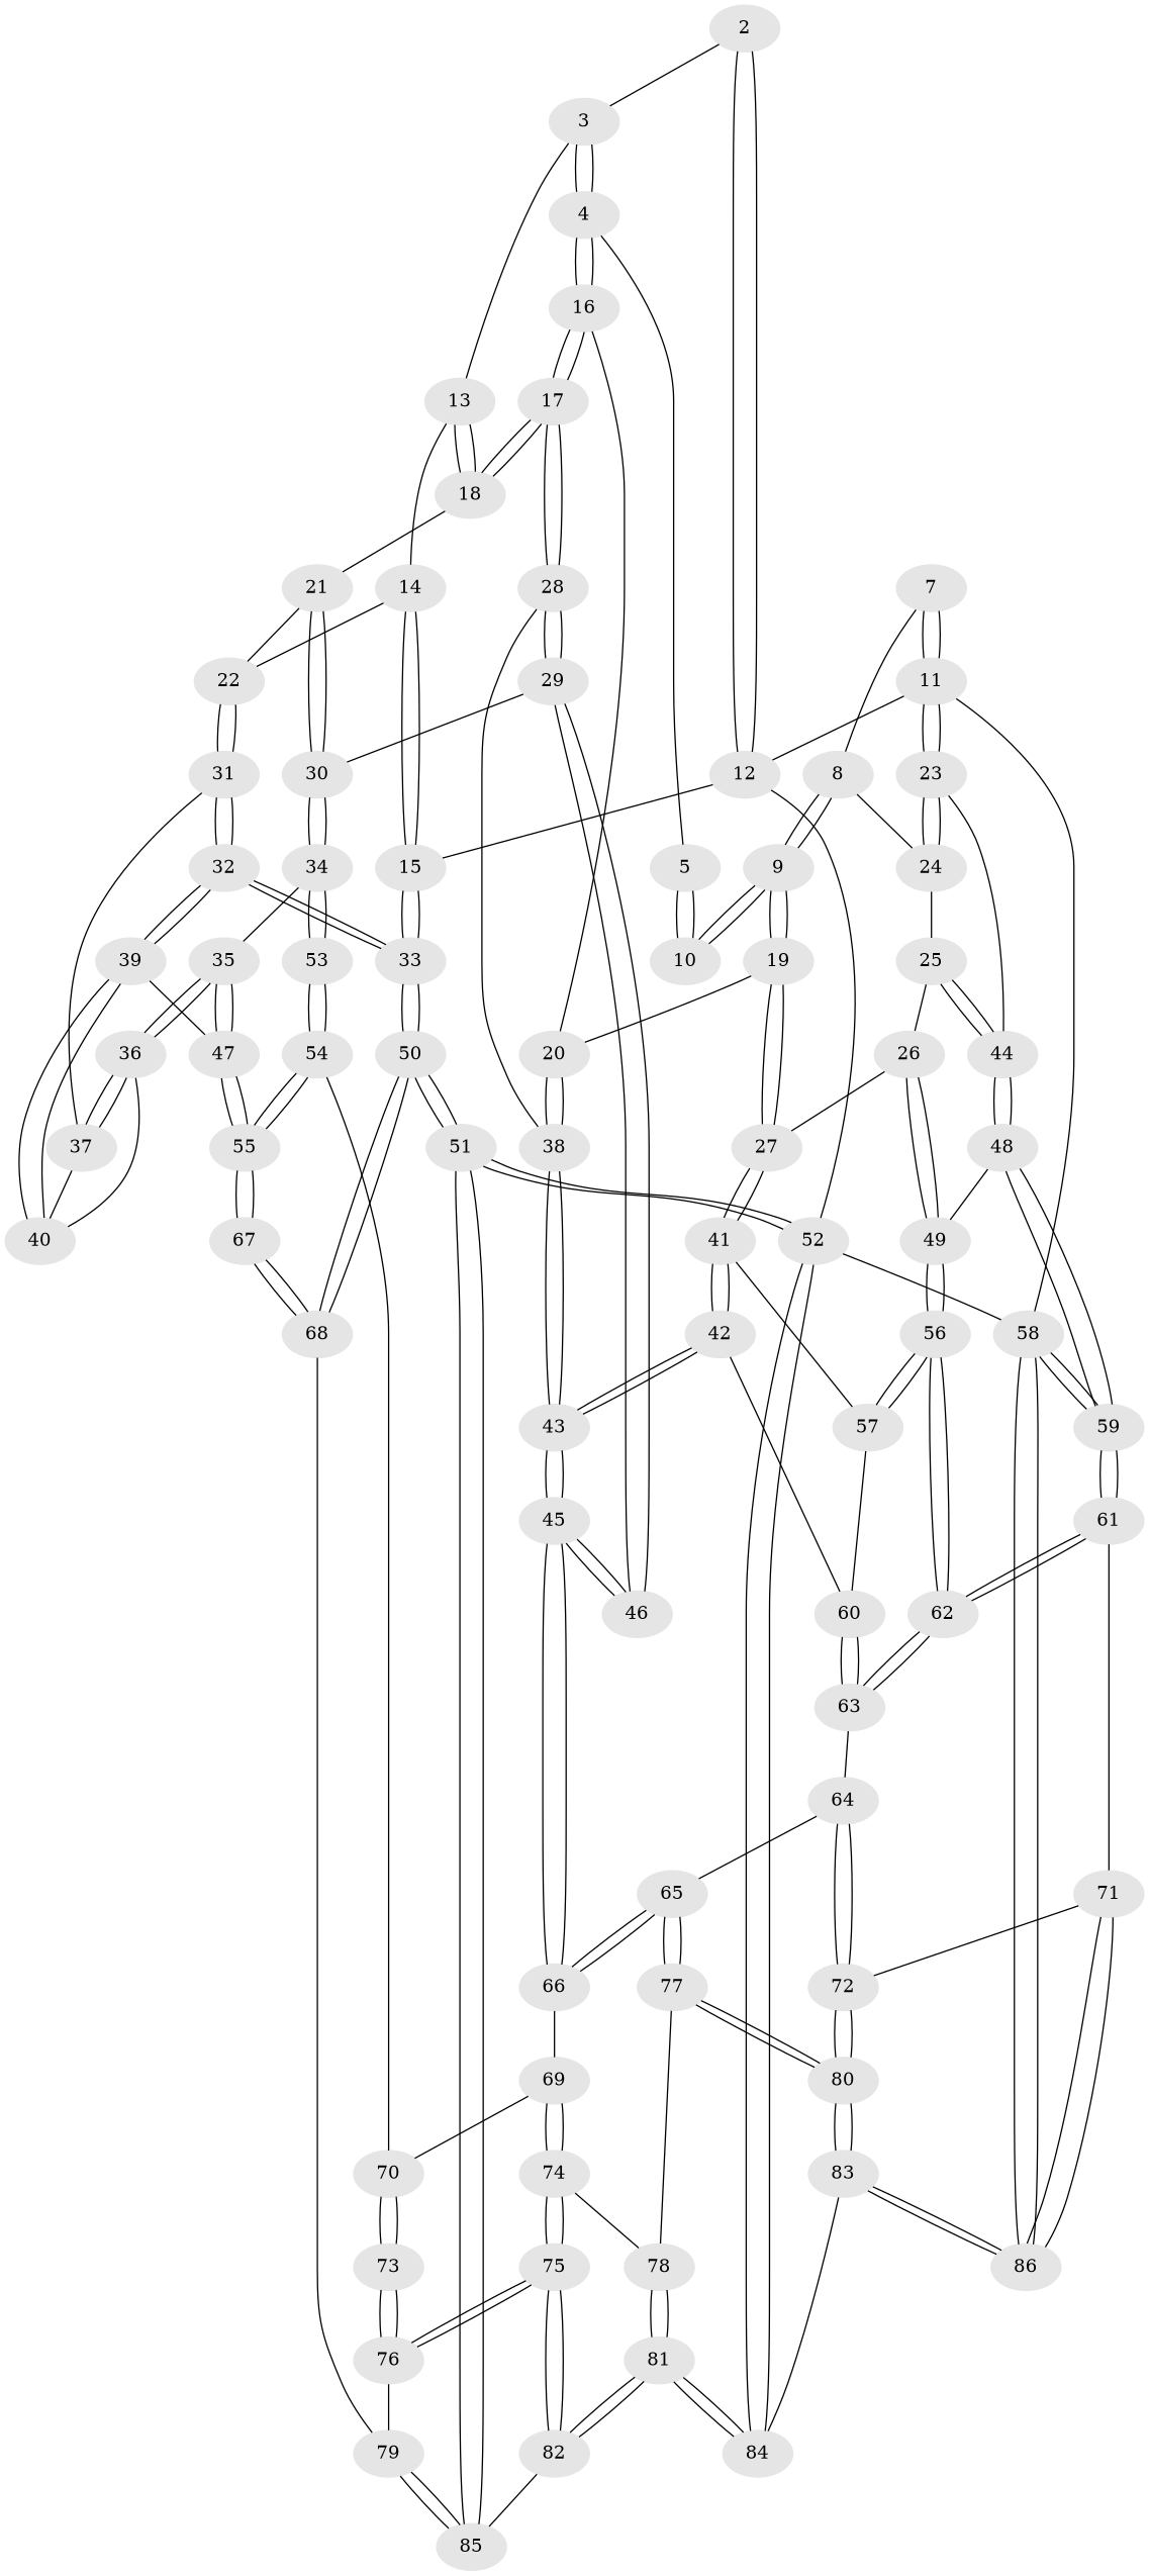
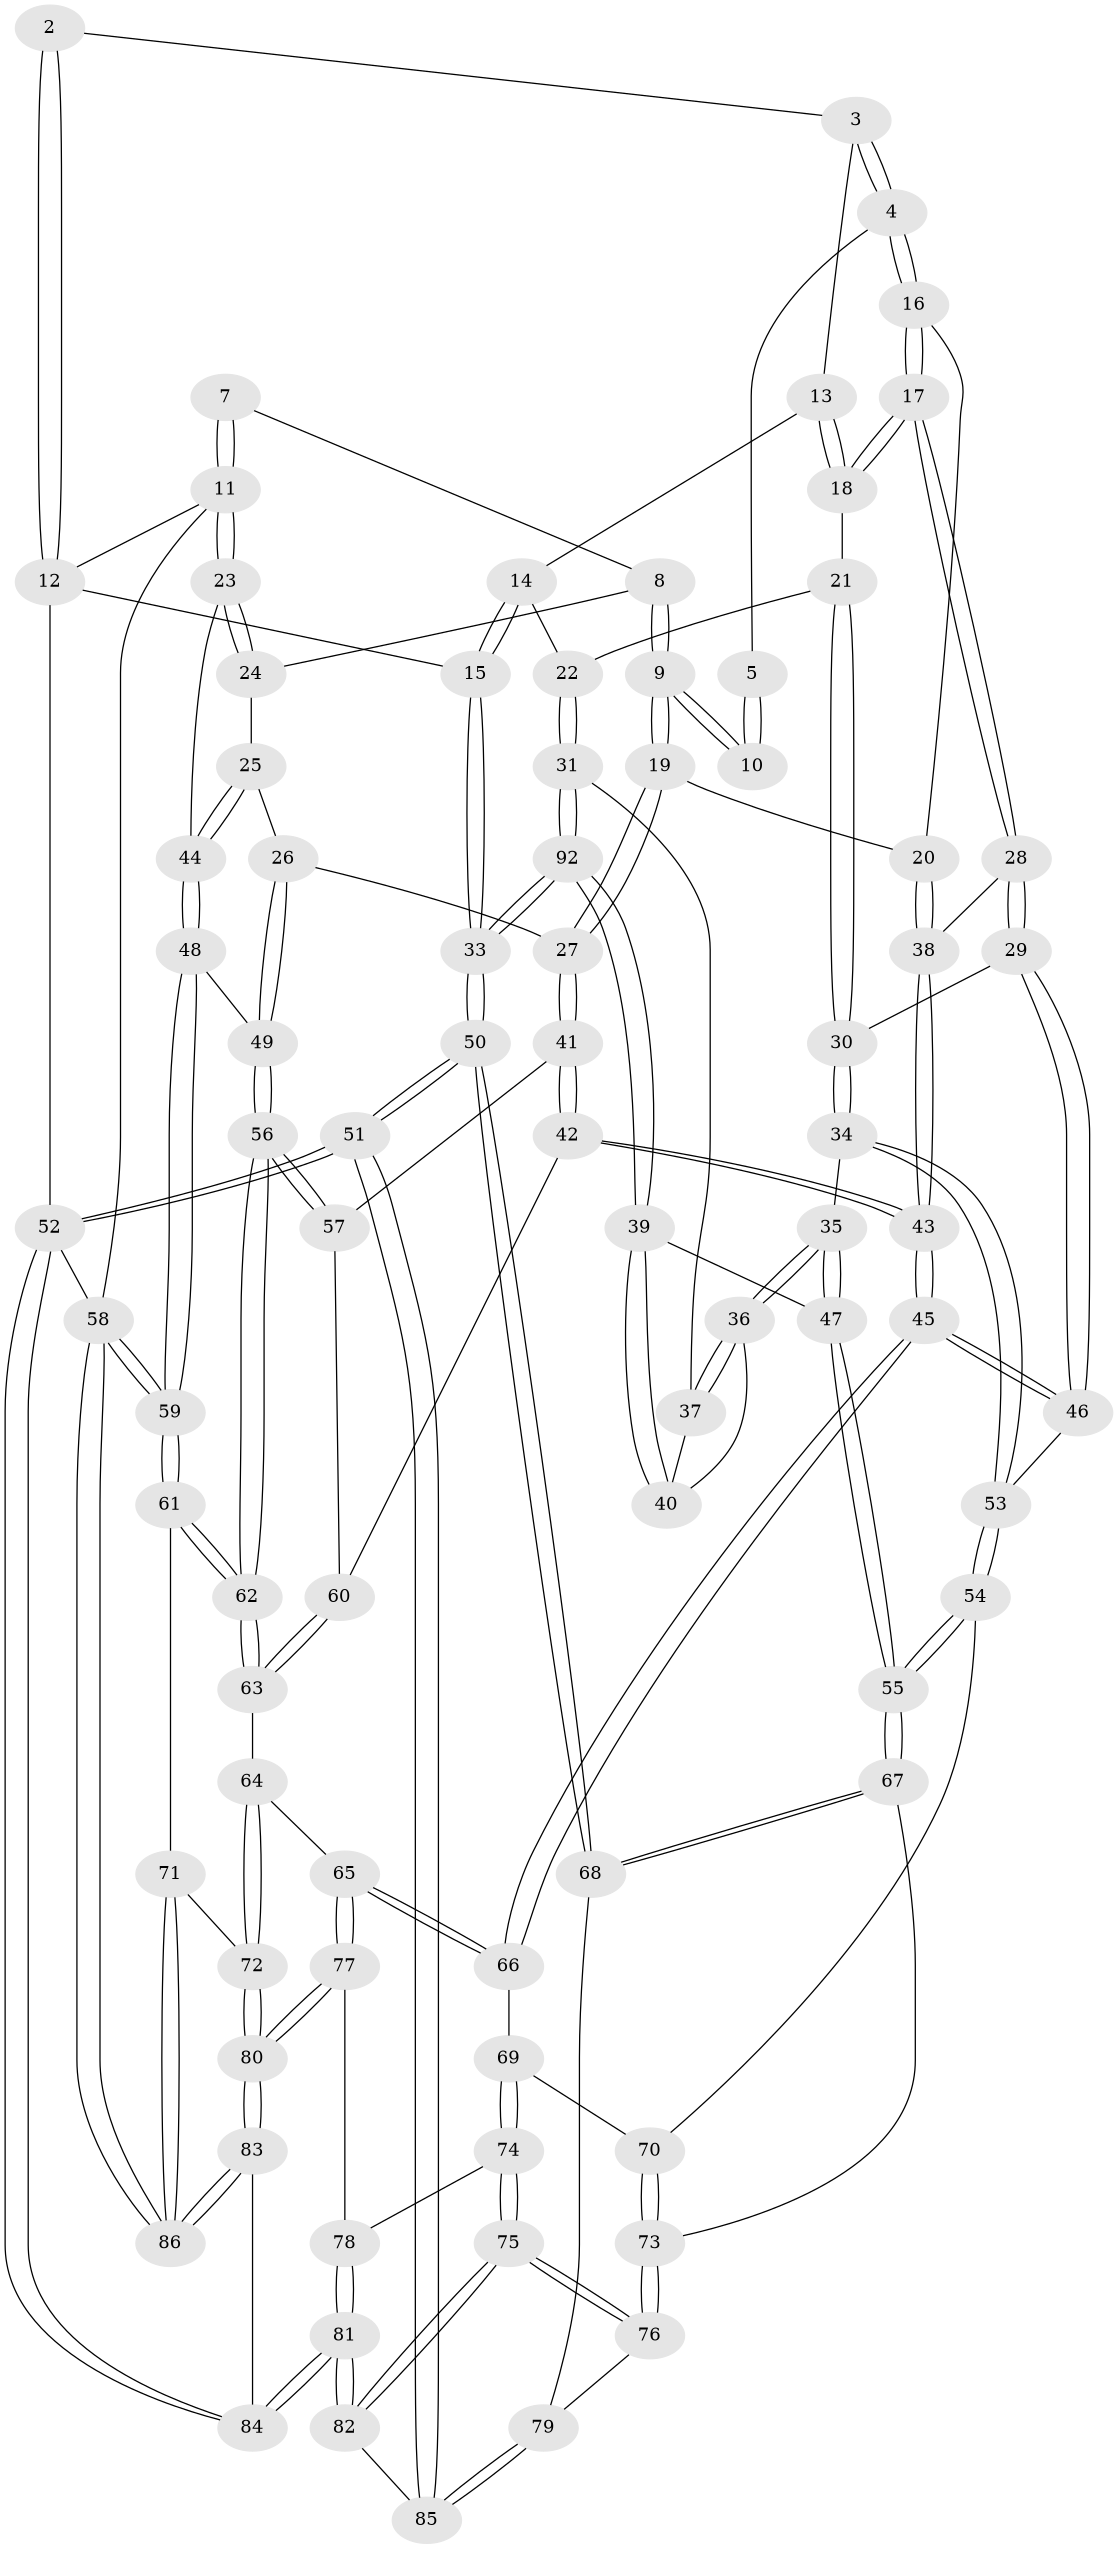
  graph {
    node [color=gray90 style=filled]
    2
    3
    12
    7
    8
    11
    4
    13
    15
    52
    5
    16
    14
    18
    10
    17
    20
    9
    24
    23
    58
    19
    25
    27
    44
    59
    86
    33
    84
    22
    21
    31
    50
    28
    38
    29
    30
    41
    43
    34
-   32
+   32 [label=92]
    37
    48
    26
    49
    56
    42
    57
    46
    53
    35
    39
    40
    47
    51
    68
    36
    54
    55
    45
    60
    63
    66
    69
    67
    61
    62
    85
    79
    70
    73
    71
    64
    72
    65
    77
    80
    78
    74
    76
    75
    83
    82
    81
    2 -- 3
    2 -- 12
    2 -- 12
    3 -- 4
    3 -- 4
    3 -- 13
    12 -- 15
    12 -- 52
    7 -- 8
    7 -- 11
    7 -- 11
    8 -- 9
    8 -- 9
    8 -- 24
    11 -- 12
    11 -- 23
    11 -- 23
    11 -- 58
    4 -- 5
    4 -- 16
    4 -- 16
    13 -- 14
    13 -- 18
    13 -- 18
    15 -- 33
    15 -- 33
    52 -- 58
    52 -- 84
    52 -- 84
    5 -- 10
    5 -- 10
    16 -- 17
    16 -- 17
    16 -- 20
    14 -- 15
    14 -- 15
    14 -- 22
    18 -- 21
    17 -- 18
    17 -- 18
    17 -- 28
    17 -- 28
    20 -- 38
    20 -- 38
    9 -- 10
    9 -- 10
    9 -- 19
    9 -- 19
    24 -- 25
    23 -- 24
    23 -- 24
    23 -- 44
    58 -- 59
    58 -- 59
    58 -- 86
    58 -- 86
    19 -- 20
    19 -- 27
    19 -- 27
    25 -- 44
    25 -- 44
    25 -- 26
    27 -- 41
    27 -- 41
    44 -- 48
    44 -- 48
    59 -- 61
    59 -- 61
    33 -- 50
    33 -- 50
    22 -- 31
    22 -- 31
    21 -- 22
    21 -- 30
    21 -- 30
    31 -- 32
    31 -- 32
    31 -- 37
    50 -- 51
    50 -- 51
    50 -- 68
    50 -- 68
    28 -- 38
    28 -- 29
    28 -- 29
    38 -- 43
    38 -- 43
    29 -- 30
    29 -- 46
    29 -- 46
    30 -- 34
    30 -- 34
    41 -- 42
    41 -- 42
    41 -- 57
    43 -- 45
    43 -- 45
    34 -- 53
    34 -- 53
    34 -- 35
    32 -- 33
    32 -- 33
    32 -- 39
    32 -- 39
    37 -- 40
    48 -- 59
    48 -- 59
    48 -- 49
    26 -- 27
    26 -- 49
    26 -- 49
    49 -- 56
    49 -- 56
    56 -- 57
    56 -- 57
    56 -- 62
    56 -- 62
    42 -- 43
    42 -- 43
    42 -- 60
    57 -- 60
+   46 -- 53
    53 -- 54
    53 -- 54
    35 -- 47
    35 -- 47
    35 -- 36
    35 -- 36
    39 -- 40
    39 -- 40
    39 -- 47
    47 -- 55
    47 -- 55
    51 -- 52
    51 -- 52
    51 -- 85
    51 -- 85
    68 -- 79
    36 -- 37
    36 -- 37
    36 -- 40
    54 -- 55
    54 -- 55
    54 -- 70
    55 -- 67
    55 -- 67
    45 -- 46
    45 -- 46
    45 -- 66
    45 -- 66
    60 -- 63
    60 -- 63
    63 -- 64
    66 -- 69
    69 -- 70
    69 -- 74
    69 -- 74
    67 -- 68
    67 -- 68
+   67 -- 73
    61 -- 62
    61 -- 62
    61 -- 71
    62 -- 63
    62 -- 63
    79 -- 85
    79 -- 85
    70 -- 73
    70 -- 73
    73 -- 76
    73 -- 76
    71 -- 86
    71 -- 86
    71 -- 72
    64 -- 72
    64 -- 72
    64 -- 65
    72 -- 80
    72 -- 80
    65 -- 66
    65 -- 66
    65 -- 77
    65 -- 77
    77 -- 80
    77 -- 80
    77 -- 78
    80 -- 83
    80 -- 83
    78 -- 81
    78 -- 81
    74 -- 78
    74 -- 75
    74 -- 75
    76 -- 79
    75 -- 76
    75 -- 76
    75 -- 82
    75 -- 82
    83 -- 86
    83 -- 86
    83 -- 84
    82 -- 85
    81 -- 84
    81 -- 84
    81 -- 82
    81 -- 82
  }
